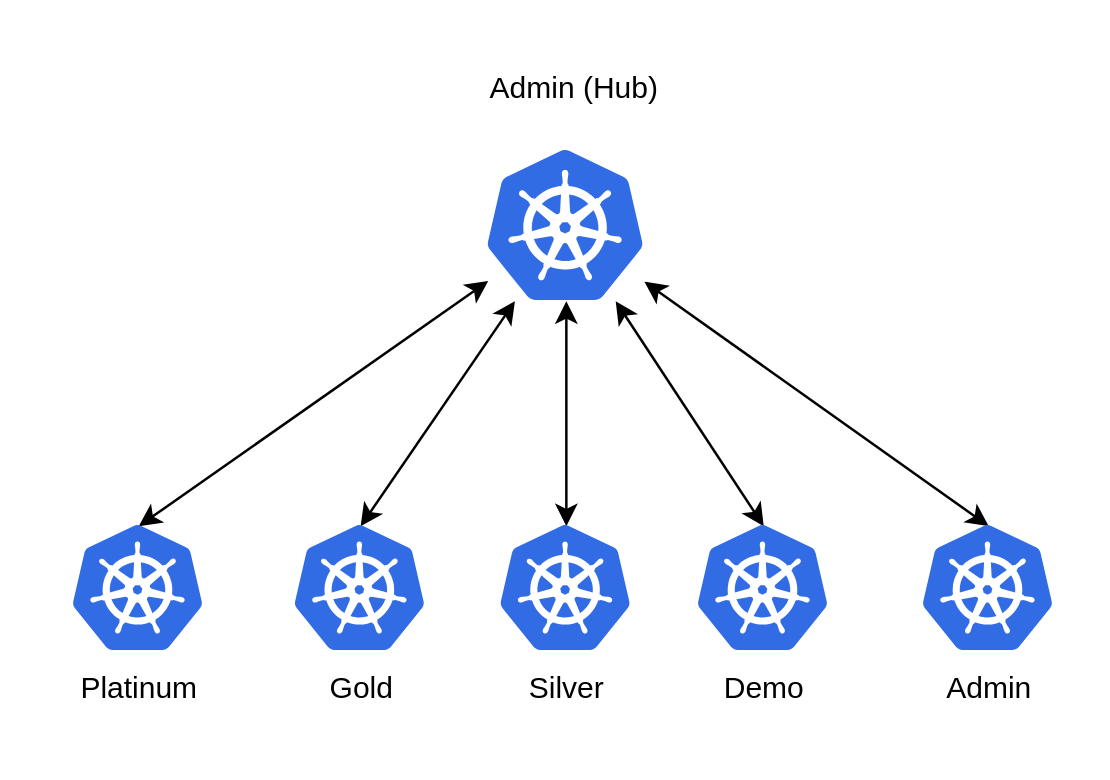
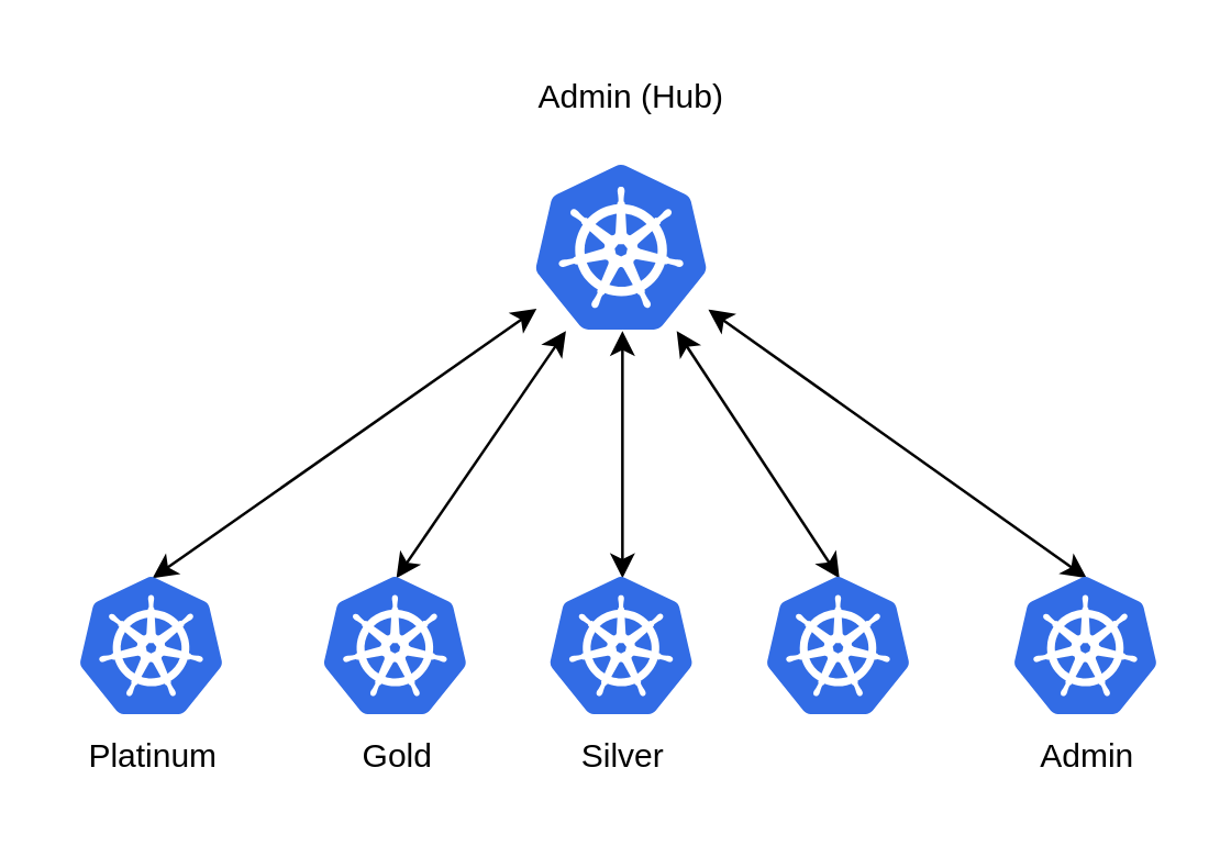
  <mxCell id="0" />
  <mxCell id="1" parent="0" />
  <mxCell id="2" style="edgeStyle=none;html=1;entryX=0.5;entryY=0;entryDx=0;entryDy=0;entryPerimeter=0;startArrow=classic;startFill=1;" parent="1" source="7" edge="1"><mxGeometry relative="1" as="geometry"><mxPoint x="55" y="210" as="targetPoint" /></mxGeometry></mxCell>
  <mxCell id="3" style="edgeStyle=none;html=1;entryX=0.5;entryY=0;entryDx=0;entryDy=0;startArrow=classic;startFill=1;" parent="1" source="7" edge="1"><mxGeometry relative="1" as="geometry"><mxPoint x="143.75" y="210" as="targetPoint" /></mxGeometry></mxCell>
  <mxCell id="4" style="edgeStyle=none;html=1;startArrow=classic;startFill=1;" parent="1" source="7" target="10" edge="1"><mxGeometry relative="1" as="geometry" /></mxCell>
  <mxCell id="5" style="edgeStyle=none;html=1;entryX=0.5;entryY=0;entryDx=0;entryDy=0;startArrow=classic;startFill=1;" parent="1" source="7" edge="1"><mxGeometry relative="1" as="geometry"><mxPoint x="305" y="210" as="targetPoint" /></mxGeometry></mxCell>
  <mxCell id="6" style="edgeStyle=none;html=1;entryX=0.5;entryY=0;entryDx=0;entryDy=0;startArrow=classic;startFill=1;" parent="1" source="7" edge="1"><mxGeometry relative="1" as="geometry"><mxPoint x="395" y="210" as="targetPoint" /></mxGeometry></mxCell>
  <mxCell id="7" value="" style="sketch=0;aspect=fixed;html=1;points=[];align=center;image;fontSize=12;image=img/lib/mscae/Kubernetes.svg;" parent="1" vertex="1"><mxGeometry x="194.79" y="60" width="62.5" height="60" as="geometry" /></mxCell>
  <mxCell id="8" value="Platinum" style="text;html=1;align=center;verticalAlign=middle;resizable=0;points=[];autosize=1;strokeColor=none;fillColor=none;" parent="1" vertex="1"><mxGeometry x="20" y="260" width="70" height="30" as="geometry" /></mxCell>
  <mxCell id="9" value="Gold" style="text;html=1;align=center;verticalAlign=middle;resizable=0;points=[];autosize=1;strokeColor=none;fillColor=none;" parent="1" vertex="1"><mxGeometry x="118.75" y="260" width="50" height="30" as="geometry" /></mxCell>
  <mxCell id="10" value="" style="sketch=0;aspect=fixed;html=1;points=[];align=center;image;fontSize=12;image=img/lib/mscae/Kubernetes.svg;" parent="1" vertex="1"><mxGeometry x="200" y="210" width="52.08" height="50" as="geometry" /></mxCell>
  <mxCell id="11" value="Silver" style="text;html=1;align=center;verticalAlign=middle;resizable=0;points=[];autosize=1;strokeColor=none;fillColor=none;" parent="1" vertex="1"><mxGeometry x="201.04" y="260" width="50" height="30" as="geometry" /></mxCell>
- <mxCell id="12" value="Demo" style="text;html=1;align=center;verticalAlign=middle;resizable=0;points=[];autosize=1;strokeColor=none;fillColor=none;" parent="1" vertex="1"><mxGeometry x="275" y="260" width="60" height="30" as="geometry" /></mxCell>
  <mxCell id="13" value="Admin (Hub)" style="text;html=1;align=center;verticalAlign=middle;resizable=0;points=[];autosize=1;strokeColor=none;fillColor=none;" parent="1" vertex="1"><mxGeometry x="183.75" y="20" width="90" height="30" as="geometry" /></mxCell>
  <mxCell id="14" value="Admin" style="text;html=1;align=center;verticalAlign=middle;resizable=0;points=[];autosize=1;strokeColor=none;fillColor=none;" parent="1" vertex="1"><mxGeometry x="370" y="260" width="50" height="30" as="geometry" /></mxCell>
  <mxCell id="15" value="" style="sketch=0;aspect=fixed;html=1;points=[];align=center;image;fontSize=12;image=img/lib/mscae/Kubernetes.svg;" parent="1" vertex="1"><mxGeometry x="278.96" y="210" width="52.08" height="50" as="geometry" /></mxCell>
  <mxCell id="16" value="" style="sketch=0;aspect=fixed;html=1;points=[];align=center;image;fontSize=12;image=img/lib/mscae/Kubernetes.svg;" parent="1" vertex="1"><mxGeometry x="368.96" y="210" width="52.08" height="50" as="geometry" /></mxCell>
  <mxCell id="17" value="" style="sketch=0;aspect=fixed;html=1;points=[];align=center;image;fontSize=12;image=img/lib/mscae/Kubernetes.svg;" parent="1" vertex="1"><mxGeometry x="117.71" y="210" width="52.08" height="50" as="geometry" /></mxCell>
  <mxCell id="18" value="" style="sketch=0;aspect=fixed;html=1;points=[];align=center;image;fontSize=12;image=img/lib/mscae/Kubernetes.svg;" parent="1" vertex="1"><mxGeometry x="28.96" y="210" width="52.08" height="50" as="geometry" /></mxCell>
